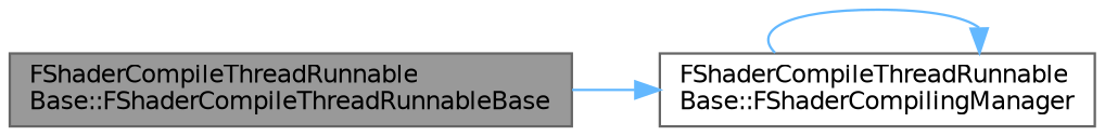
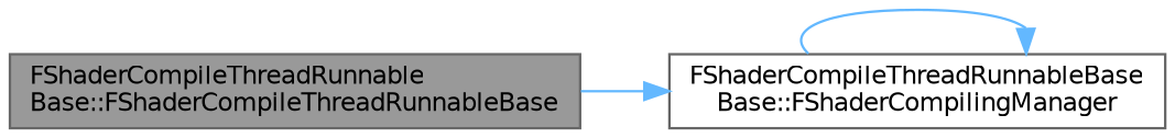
  digraph {
    rankdir=LR
    node [fontname=Helvetica fontsize=10 shape=box style=filled]
    edge [color=steelblue1 fontname=Helvetica fontsize=10 labelfontname=Helvetica labelfontsize=10 style=solid]
    n1 [color=gray40 fillcolor=grey60 fontcolor=black height=0.2 label="FShaderCompileThreadRunnable\lBase::FShaderCompileThreadRunnableBase" width=0.4]
-   n2 [color=grey40 fillcolor=white height=0.2 label="FShaderCompileThreadRunnable\lBase::FShaderCompilingManager" width=0.4]
+   n2 [color=grey40 fillcolor=white height=0.2 label="FShaderCompileThreadRunnableBase\lBase::FShaderCompilingManager" width=0.4]
    n1 -> n2
    n2 -> n2
  }
